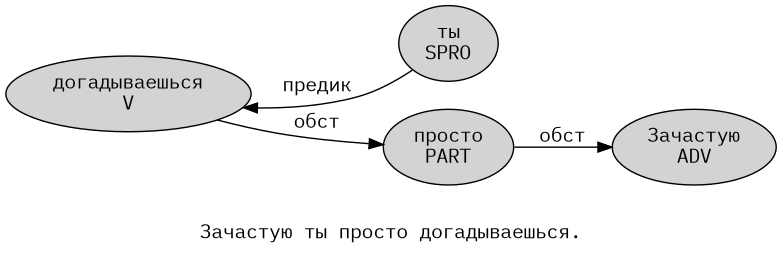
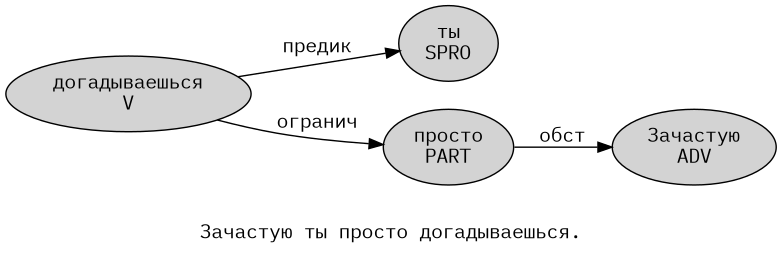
  digraph {
    fontname="IBM Plex Mono"
    label="Зачастую ты просто догадываешься."
    rankdir=LR
    node [fillcolor=lightgray fontname="IBM Plex Mono" penwidth=1 shape=ellipse style=filled]
    edge [fontname="IBM Plex Mono"]
    n1 [label="Зачастую\nADV"]
    n2 [label="ты\nSPRO"]
    n3 [label="просто\nPART"]
    n4 [label="догадываешься\nV"]
    n3 -> n1 [label="обст"]
-   n2 -> n4 [label="предик"]
-   n4 -> n3 [label="обст"]
+   n4 -> n2 [label="предик"]
+   n4 -> n3 [label="огранич"]
  }
